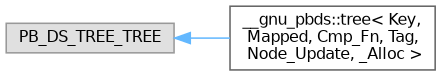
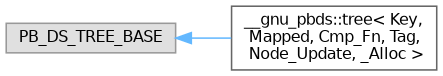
  digraph {
    rankdir=LR
    node [fontname=Helvetica fontsize=10 shape=box style=filled]
-   n1 [color=grey60 fillcolor="#E0E0E0" height=0.2 label=PB_DS_TREE_TREE width=0.4]
+   n1 [color=grey60 fillcolor="#E0E0E0" height=0.2 label=PB_DS_TREE_BASE width=0.4]
    n2 [color=grey40 fillcolor=white height=0.2 label="__gnu_pbds::tree\< Key,\l Mapped, Cmp_Fn, Tag,\l Node_Update, _Alloc \>" width=0.4]
    n1 -> n2 [color=steelblue1 dir=back fontname=Helvetica fontsize=10 labelfontname=Helvetica labelfontsize=10 style=solid]
  }
